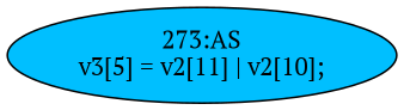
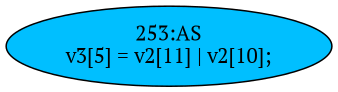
  strict digraph {
    fontname="PT Serif"
-   n1 [ast="<pyverilog.vparser.ast.Assign object at 0x7f407842b4d0>" def_var="['v3']" fillcolor=deepskyblue label="273:AS\nv3[5] = v2[11] | v2[10];" statements="[]" style=filled typ=Assign use_var="['v2', 'v2']" fontname="PT Serif"]
+   n1 [ast="<pyverilog.vparser.ast.Assign object at 0x7f407842b4d0>" def_var="['v3']" fillcolor=deepskyblue label="253:AS\nv3[5] = v2[11] | v2[10];" statements="[]" style=filled typ=Assign use_var="['v2', 'v2']" fontname="PT Serif"]
  }
